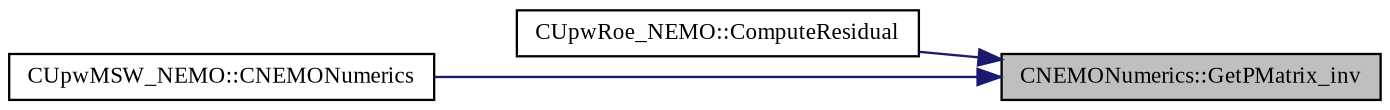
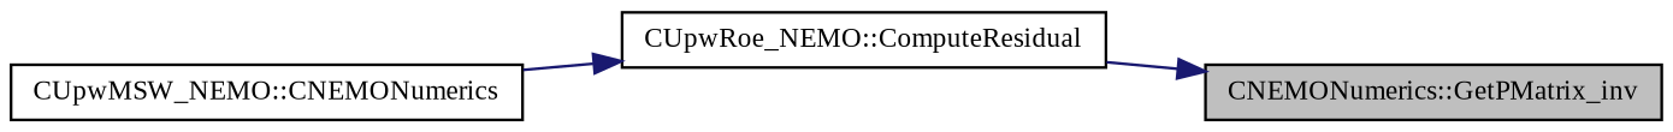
  digraph {
    fontname="Liberation Serif"
    rankdir=RL
    node [color=black fillcolor=white fontname="Liberation Serif" fontsize=10 shape=record style=filled]
    edge [color=midnightblue dir=back fontname="Liberation Serif" fontsize=10 labelfontname=Helvetica labelfontsize=10 style=solid]
    n1 [fillcolor=grey75 fontcolor=black height=0.2 label="CNEMONumerics::GetPMatrix_inv" width=0.4]
    n2 [height=0.2 label="CUpwRoe_NEMO::ComputeResidual" width=0.4]
    n3 [height=0.2 label="CUpwMSW_NEMO::CNEMONumerics" width=0.4]
    n1 -> n2
-   n1 -> n3
+   n2 -> n3
  }
